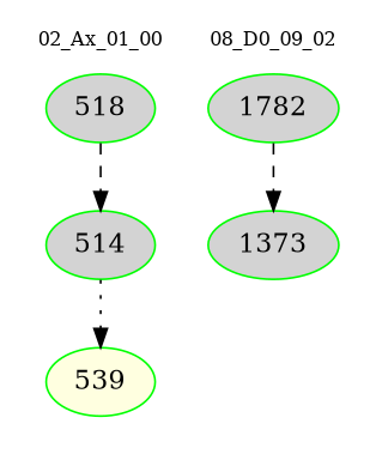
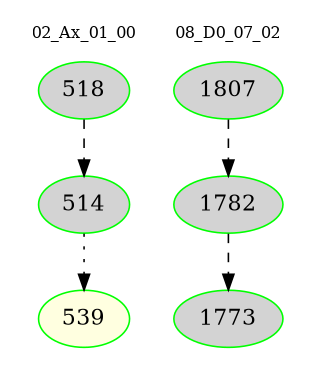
  digraph {
    node [color=green fillcolor=lightgrey style=filled]
    edge [color=black style=dashed]
    n1 [label=518]
    n2 [label=514]
    n3 [fillcolor=lightyellow label=539]
+   n4 [label=1807]
    n5 [label=1782]
-   n6 [label=1373]
+   n6 [label=1773]
    subgraph cluster_1 {
      color=white
      fontsize=10
      label="02_Ax_01_00"
      n1
      n2
      n3
    }
    subgraph cluster_2 {
      color=white
      fontsize=10
-     label="08_D0_09_02"
+     label="08_D0_07_02"
+     n4
      n5
      n6
    }
    n1 -> n2
    n2 -> n3 [style=dotted]
+   n4 -> n5
    n5 -> n6
  }
